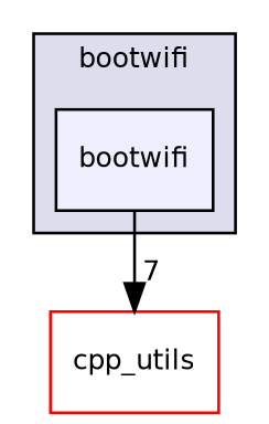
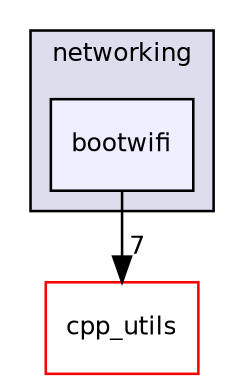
  digraph {
    compound=true
    node [fontname=Helvetica fontsize=10 shape=box style=filled]
    n1 [fillcolor="#eeeeff" label=bootwifi pencolor=black]
    n2 [color=red fillcolor=white label=cpp_utils]
    subgraph cluster_1 {
      bgcolor="#ddddee"
      fontname=Helvetica
      fontsize=10
-     label=bootwifi
+     label=networking
      pencolor=black
      n1
    }
    n1 -> n2 [headlabel=7 labeldistance=1.5 labelfontname=Helvetica labelfontsize=10]
  }
